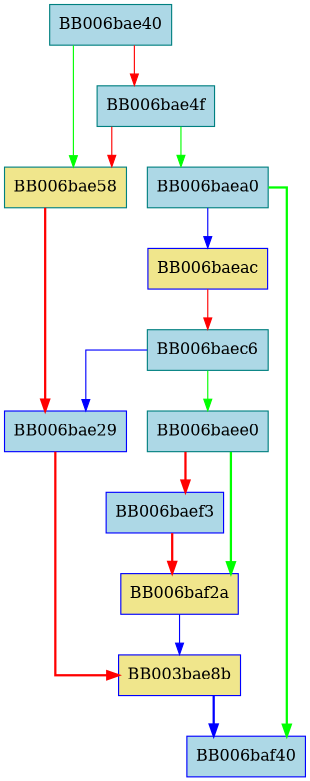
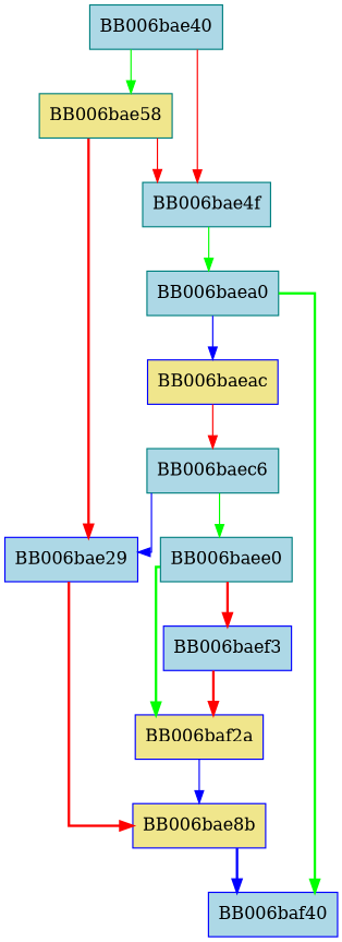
  digraph {
    splines=ortho
    node [color=teal fillcolor=lightblue shape=box style=filled]
    edge [color=red style=solid]
    BB006bae58 [fillcolor=khaki]
    BB006bae40
    BB006bae4f
    n4 [color=blue label=BB006bae29]
    BB006baea0
-   BB006bae8b [color=blue fillcolor=khaki label=BB003bae8b]
+   BB006bae8b [color=blue fillcolor=khaki]
    BB006baf40 [color=blue]
    BB006baeac [color=blue fillcolor=khaki]
    BB006baec6
    BB006baf2a [color=blue fillcolor=khaki]
    BB006baee0
    BB006baef3 [color=blue]
    BB006bae58 -> n4 [style=bold]
    BB006bae40 -> BB006bae58 [color=green]
    BB006bae40 -> BB006bae4f
-   BB006bae4f -> BB006bae58
+   BB006bae58 -> BB006bae4f
    BB006bae4f -> BB006baea0 [color=green]
    n4 -> BB006bae8b [style=bold]
    BB006baea0 -> BB006baf40 [color=green style=bold]
    BB006baea0 -> BB006baeac [color=blue]
    BB006bae8b -> BB006baf40 [color=blue style=bold]
    BB006baeac -> BB006baec6
    BB006baec6 -> n4 [color=blue]
    BB006baec6 -> BB006baee0 [color=green]
    BB006baf2a -> BB006bae8b [color=blue]
    BB006baee0 -> BB006baf2a [color=green style=bold]
    BB006baee0 -> BB006baef3 [style=bold]
    BB006baef3 -> BB006baf2a [style=bold]
  }
